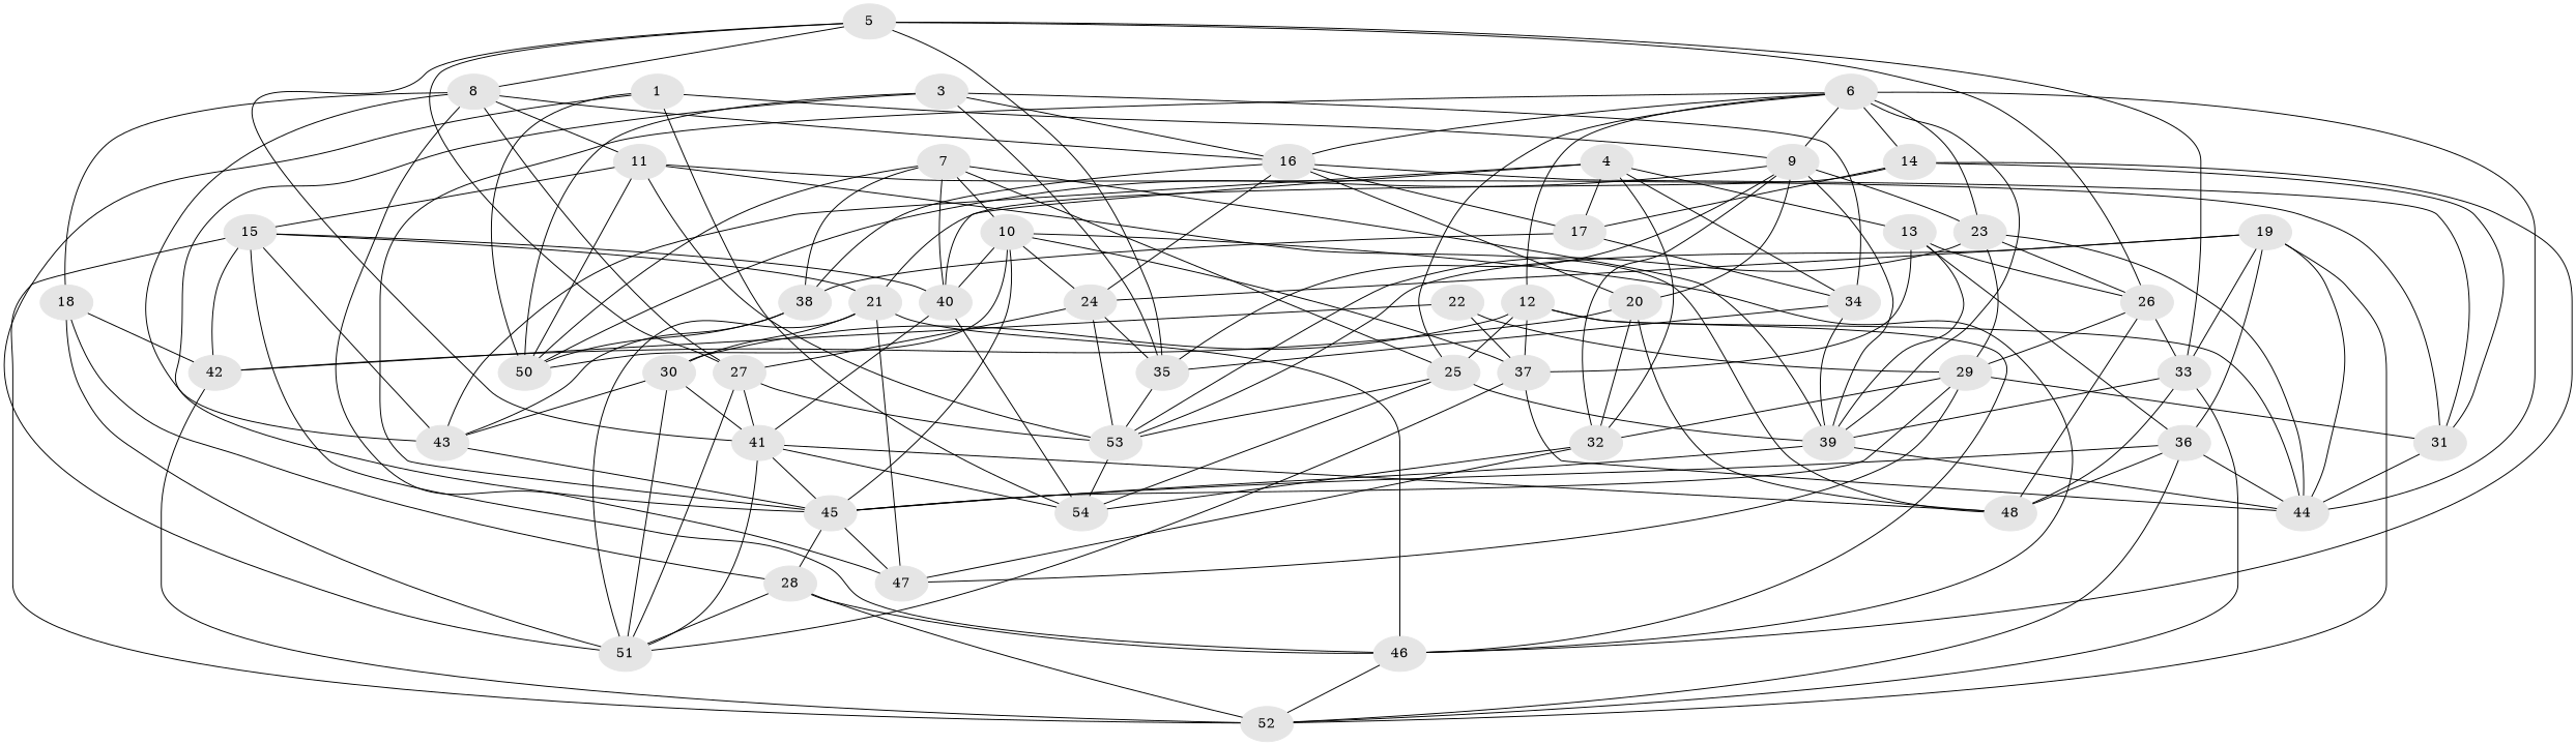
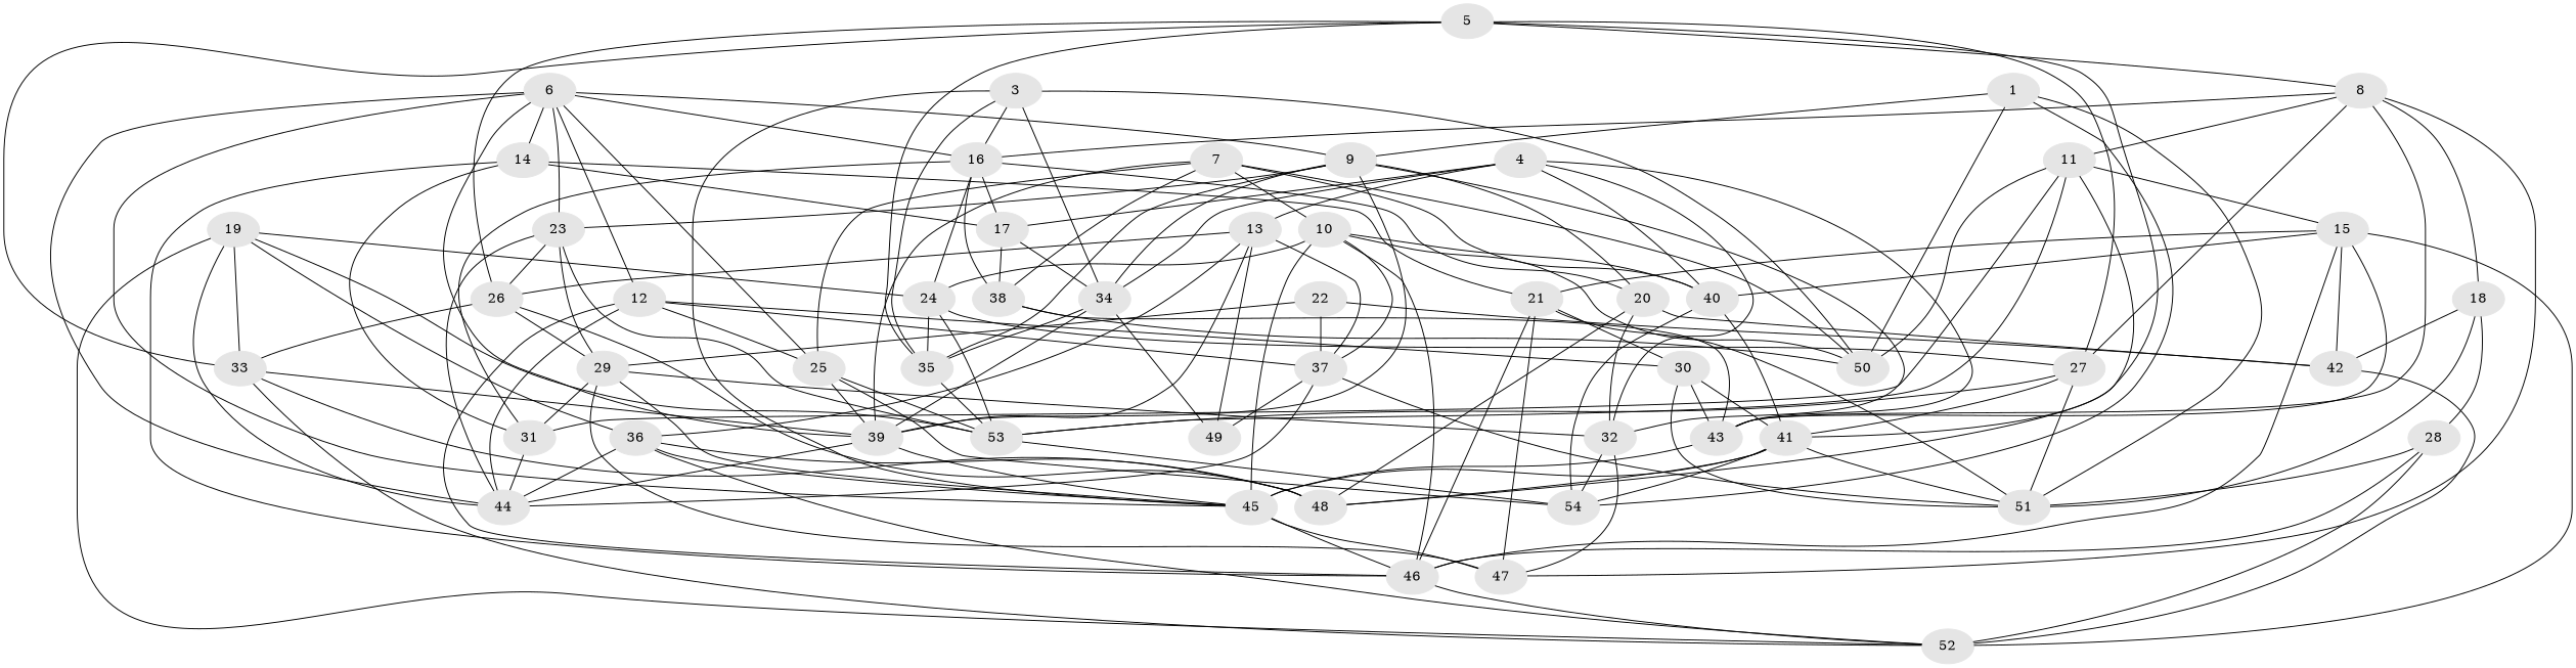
  graph {
    node [color=gray90 style=filled]
    edge [weight=1.0]
    1
    9
    50
    51
    54
    35
    32
    23
    39
    20
    28
    46
    52
    30
    43
    41
    3
    16
    34
    45
    31
    17
    38
    24
    44
+   49
    53
    4
    13
    40
    26
    37
    36
    47
    5
    8
    27
    33
    11
    18
    48
    29
    6
    12
    14
    25
    21
    7
    10
    15
    42
    19
    22
    1 -- 9
    1 -- 50
    1 -- 51
    1 -- 54
-   9 -- 50
+   9 -- 34
    9 -- 35
    9 -- 32
    9 -- 23 [weight=2.0]
    9 -- 39 [weight=2.0]
    9 -- 20
    35 -- 53
    32 -- 54
    32 -- 47
    23 -- 44
    23 -- 53
    23 -- 26
    23 -- 29 [weight=2.0]
    39 -- 45
    39 -- 44
    20 -- 32
    20 -- 48
    20 -- 42
    28 -- 51
    28 -- 46
    28 -- 52 [weight=2.0]
    46 -- 52
    30 -- 51
    30 -- 43
    30 -- 41
    43 -- 45
    41 -- 51
    41 -- 54
    41 -- 45
    41 -- 48
    3 -- 50 [weight=2.0]
    3 -- 35
    3 -- 16
    3 -- 34
    3 -- 45
    16 -- 20
    16 -- 31
    16 -- 17
    16 -- 38
    16 -- 24
    34 -- 35
    34 -- 39
-   45 -- 28
+   34 -- 49
+   45 -- 46
    45 -- 47 [weight=2.0]
    31 -- 44
    17 -- 34
    17 -- 38 [weight=2.0]
    38 -- 50
    38 -- 43
    24 -- 35
    24 -- 53
    24 -- 27
    53 -- 54
    4 -- 32
    4 -- 43
    4 -- 34
    4 -- 17
    4 -- 13
    4 -- 40
    13 -- 39
+   13 -- 49
    13 -- 26
    13 -- 37
    13 -- 36
    40 -- 54
    40 -- 41
    26 -- 33
    26 -- 48
    26 -- 29
    37 -- 51
    37 -- 44
+   37 -- 49 [weight=2.0]
    36 -- 52
    36 -- 45
    36 -- 44
    36 -- 48
    5 -- 35
    5 -- 41
    5 -- 26
    5 -- 8
    5 -- 27
    5 -- 33
    8 -- 43
    8 -- 16
    8 -- 47
    8 -- 27
    8 -- 11
    8 -- 18 [weight=2.0]
    27 -- 51
    27 -- 41
    27 -- 53
    33 -- 39
    33 -- 52 [weight=2.0]
    33 -- 48
    11 -- 50
    11 -- 31
    11 -- 53
    11 -- 48
    11 -- 15
    18 -- 51
    18 -- 28
    18 -- 42 [weight=2.0]
    29 -- 32
    29 -- 45
    29 -- 31
    29 -- 47
    6 -- 9
    6 -- 23
    6 -- 39
    6 -- 16
    6 -- 45
    6 -- 44
    6 -- 12
    6 -- 14 [weight=2.0]
    6 -- 25
    12 -- 46
    12 -- 30
    12 -- 44
    12 -- 37
    12 -- 25
    14 -- 46
    14 -- 31
    14 -- 17
    14 -- 21
    25 -- 54
    25 -- 39
    25 -- 53
    21 -- 51
    21 -- 46
    21 -- 30
    21 -- 47
    7 -- 50
    7 -- 39
    7 -- 38
    7 -- 40
    7 -- 25
    7 -- 10
    10 -- 50
    10 -- 46
    10 -- 45
    10 -- 24
    10 -- 40
    10 -- 37
    15 -- 46
    15 -- 52 [weight=2.0]
    15 -- 43
    15 -- 40
    15 -- 21
    15 -- 42
    42 -- 52
    19 -- 52
    19 -- 24
    19 -- 44
    19 -- 53
    19 -- 36
    19 -- 33
    22 -- 37
    22 -- 29
    22 -- 42
  }
